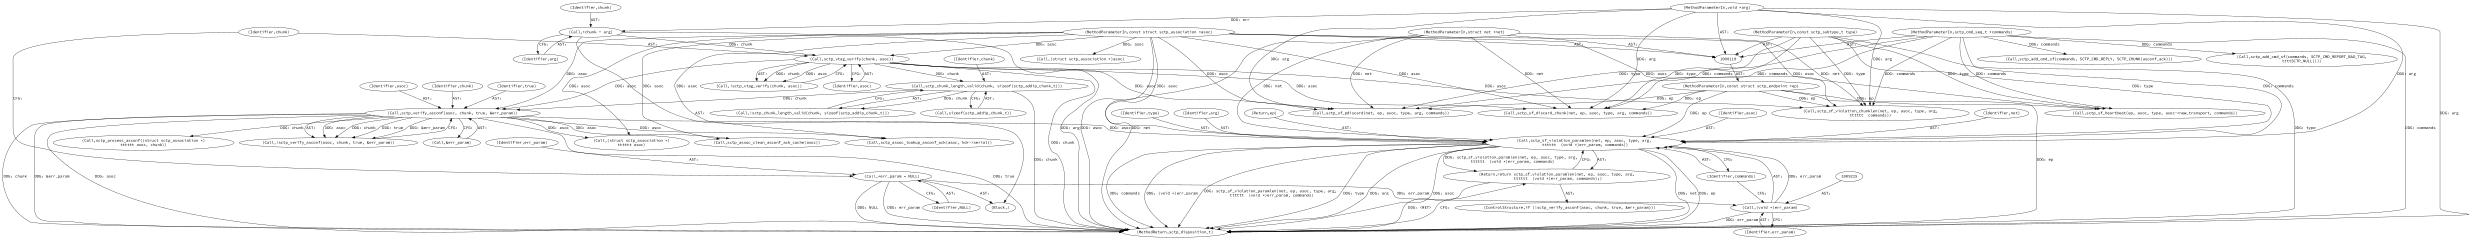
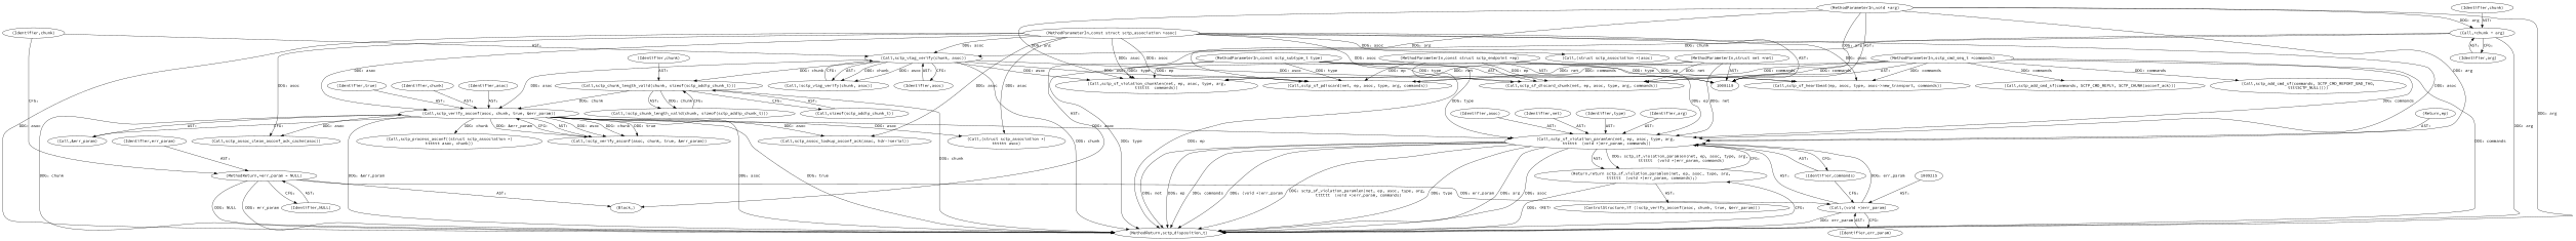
  digraph {
    fontname="Source Code Pro"
    node [fontname="Source Code Pro"]
    edge [fontname="Source Code Pro"]
    n1 [label="(Call,sctp_sf_violation_paramlen(net, ep, asoc, type, arg,\n \t\t\t\t\t\t  (void *)err_param, commands))"]
    n2 [label="(Return,return sctp_sf_violation_paramlen(net, ep, asoc, type, arg,\n \t\t\t\t\t\t  (void *)err_param, commands);)"]
    n3 [label="(MethodReturn,sctp_disposition_t)"]
    n4 [label="(Identifier,commands)"]
    n5 [label="(ControlStructure,if (!sctp_verify_asconf(asoc, chunk, true, &err_param)))"]
    n6 [label="(Call,(void *)err_param)"]
    n7 [label="(MethodParameterIn,struct net *net)"]
    n8 [label="(Call,sctp_sf_pdiscard(net, ep, asoc, type, arg, commands))"]
    n9 [label="(Call,sctp_sf_discard_chunk(net, ep, asoc, type, arg, commands))"]
    n10 [label="(Call,sctp_sf_violation_chunklen(net, ep, asoc, type, arg,\n\t\t\t\t\t\t  commands))"]
    1000110
    n12 [label="(MethodParameterIn,const struct sctp_endpoint *ep)"]
    n13 [label="(Call,sctp_sf_heartbeat(ep, asoc, type, asoc->new_transport, commands))"]
    n14 [label="(Call,sctp_verify_asconf(asoc, chunk, true, &err_param))"]
    n15 [label="(Call,sctp_process_asconf((struct sctp_association *)\n\t\t\t\t\t\t asoc, chunk))"]
    n16 [label="(Call,!sctp_verify_asconf(asoc, chunk, true, &err_param))"]
    n17 [label="(Call,&err_param)"]
    n18 [label="(Call,sctp_assoc_clean_asconf_ack_cache(asoc))"]
    n19 [label="(Call,sctp_assoc_lookup_asconf_ack(asoc, hdr->serial))"]
    n20 [label="(Call,(struct sctp_association *)\n\t\t\t\t\t\t asoc)"]
    n21 [label="(Call,sctp_vtag_verify(chunk, asoc))"]
    n22 [label="(Call,sctp_chunk_length_valid(chunk, sizeof(sctp_addip_chunk_t)))"]
    n23 [label="(Identifier,asoc)"]
    n24 [label="(Call,!sctp_vtag_verify(chunk, asoc))"]
    n25 [label="(Call,!sctp_chunk_length_valid(chunk, sizeof(sctp_addip_chunk_t)))"]
    n26 [label="(Call,sizeof(sctp_addip_chunk_t))"]
    n27 [label="(Call,*chunk = arg)"]
    n28 [label="(Block,)"]
    n29 [label="(Identifier,arg)"]
    n30 [label="(MethodParameterIn,void *arg)"]
    n31 [label="(MethodParameterIn,const struct sctp_association *asoc)"]
    n32 [label="(Call,(struct sctp_association *)asoc)"]
    n33 [label="(MethodParameterIn,const sctp_subtype_t type)"]
    n34 [label="(Identifier,err_param)"]
-   n35 [label="(Call,*err_param = NULL)"]
+   n35 [label="(MethodReturn,*err_param = NULL)"]
    n36 [label="(Identifier,NULL)"]
    n37 [label="(MethodParameterIn,sctp_cmd_seq_t *commands)"]
    n38 [label="(Call,sctp_add_cmd_sf(commands, SCTP_CMD_REPLY, SCTP_CHUNK(asconf_ack)))"]
    n39 [label="(Call,sctp_add_cmd_sf(commands, SCTP_CMD_REPORT_BAD_TAG,\n\t\t\t\tSCTP_NULL()))"]
    n40 [label="(Identifier,asoc)"]
    n41 [label="(Identifier,asoc)"]
    n42 [label="(Identifier,err_param)"]
    n43 [label="(Identifier,net)"]
    n44 [label="(Identifier,true)"]
    n45 [label="(Identifier,type)"]
    n46 [label="(Identifier,chunk)"]
    n47 [label="(Identifier,chunk)"]
    n48 [label="(Identifier,chunk)"]
    n49 [label="(Identifier,arg)"]
    n50 [label="(Identifier,chunk)"]
    n51 [label="(Return,ep)"]
    n52 [label=1009215]
    n1 -> n2 [label="AST: "]
    n1 -> n2 [label="DDG: sctp_sf_violation_paramlen(net, ep, asoc, type, arg,\n \t\t\t\t\t\t  (void *)err_param, commands)"]
    n1 -> n3 [label="DDG: net"]
    n1 -> n3 [label="DDG: ep"]
    n1 -> n3 [label="DDG: commands"]
    n1 -> n3 [label="DDG: (void *)err_param"]
    n1 -> n3 [label="DDG: sctp_sf_violation_paramlen(net, ep, asoc, type, arg,\n \t\t\t\t\t\t  (void *)err_param, commands)"]
    n1 -> n3 [label="DDG: type"]
    n1 -> n3 [label="DDG: arg"]
    n1 -> n3 [label="DDG: asoc"]
    n1 -> n4 [label="CFG: "]
    n2 -> n1 [label="CFG: "]
    n2 -> n3 [label="DDG: <RET>"]
    n2 -> n5 [label="AST: "]
    n3 -> n2 [label="CFG: "]
    n4 -> n1 [label="AST: "]
    n4 -> n6 [label="CFG: "]
    n6 -> n1 [label="AST: "]
    n6 -> n1 [label="DDG: err_param"]
    n6 -> n3 [label="DDG: err_param"]
    n6 -> n34 [label="CFG: "]
    n7 -> n1 [label="DDG: net"]
-   n7 -> n3 [label="DDG: net"]
    n7 -> n8 [label="DDG: net"]
    n7 -> n9 [label="DDG: net"]
    n7 -> n10 [label="DDG: net"]
    n7 -> 1000110 [label="AST: "]
    n12 -> n1 [label="DDG: ep"]
    n12 -> n3 [label="DDG: ep"]
    n12 -> n8 [label="DDG: ep"]
    n12 -> n9 [label="DDG: ep"]
    n12 -> n10 [label="DDG: ep"]
-   1000110 -> n12 [label="AST: "]
+   n12 -> 1000110 [label="AST: "]
    n12 -> n13 [label="DDG: ep"]
    n14 -> n1 [label="DDG: asoc"]
    n14 -> n3 [label="DDG: chunk"]
    n14 -> n3 [label="DDG: &err_param"]
    n14 -> n3 [label="DDG: asoc"]
    n14 -> n3 [label="DDG: true"]
    n14 -> n15 [label="DDG: chunk"]
    n14 -> n16 [label="AST: "]
    n14 -> n16 [label="DDG: asoc"]
    n14 -> n16 [label="DDG: chunk"]
    n14 -> n16 [label="DDG: true"]
    n14 -> n16 [label="DDG: &err_param"]
    n14 -> n17 [label="CFG: "]
    n14 -> n18 [label="DDG: asoc"]
    n14 -> n19 [label="DDG: asoc"]
    n14 -> n20 [label="DDG: asoc"]
    n16 -> n14 [label="CFG: "]
    n17 -> n14 [label="AST: "]
    n21 -> n3 [label="DDG: chunk"]
    n21 -> n8 [label="DDG: asoc"]
    n21 -> n9 [label="DDG: asoc"]
    n21 -> n10 [label="DDG: asoc"]
    n21 -> n14 [label="DDG: asoc"]
    n21 -> n22 [label="DDG: chunk"]
    n21 -> n23 [label="CFG: "]
    n21 -> n24 [label="AST: "]
    n21 -> n24 [label="DDG: chunk"]
    n21 -> n24 [label="DDG: asoc"]
    n22 -> n3 [label="DDG: chunk"]
    n22 -> n14 [label="DDG: chunk"]
    n22 -> n25 [label="AST: "]
    n22 -> n25 [label="DDG: chunk"]
    n22 -> n26 [label="CFG: "]
    n23 -> n21 [label="AST: "]
    n24 -> n21 [label="CFG: "]
    n25 -> n22 [label="CFG: "]
    n26 -> n22 [label="AST: "]
    n27 -> n3 [label="DDG: arg"]
    n27 -> n21 [label="DDG: chunk"]
    n27 -> n28 [label="AST: "]
    n27 -> n29 [label="CFG: "]
    n29 -> n27 [label="AST: "]
    n30 -> n1 [label="DDG: arg"]
    n30 -> n3 [label="DDG: arg"]
    n30 -> n8 [label="DDG: arg"]
    n30 -> n9 [label="DDG: arg"]
    n30 -> n10 [label="DDG: arg"]
    n30 -> 1000110 [label="AST: "]
-   n30 -> n27 [label="DDG: err"]
+   n30 -> n27 [label="DDG: arg"]
    n31 -> n1 [label="DDG: asoc"]
    n31 -> n3 [label="DDG: asoc"]
    n31 -> n8 [label="DDG: asoc"]
    n31 -> n9 [label="DDG: asoc"]
    n31 -> n10 [label="DDG: asoc"]
    n31 -> 1000110 [label="AST: "]
    n31 -> n13 [label="DDG: asoc"]
    n31 -> n14 [label="DDG: asoc"]
    n31 -> n18 [label="DDG: asoc"]
    n31 -> n19 [label="DDG: asoc"]
    n31 -> n20 [label="DDG: asoc"]
    n31 -> n21 [label="DDG: asoc"]
    n31 -> n32 [label="DDG: asoc"]
    n33 -> n1 [label="DDG: type"]
    n33 -> n3 [label="DDG: type"]
    n33 -> n8 [label="DDG: type"]
    n33 -> n9 [label="DDG: type"]
    n33 -> n10 [label="DDG: type"]
    n33 -> 1000110 [label="AST: "]
    n33 -> n13 [label="DDG: type"]
    n34 -> n6 [label="AST: "]
    n35 -> n3 [label="DDG: NULL"]
    n35 -> n3 [label="DDG: err_param"]
    n35 -> n6 [label="DDG: err_param"]
    n35 -> n28 [label="AST: "]
    n35 -> n36 [label="CFG: "]
    n36 -> n35 [label="AST: "]
    n37 -> n1 [label="DDG: commands"]
    n37 -> n3 [label="DDG: commands"]
    n37 -> n8 [label="DDG: commands"]
    n37 -> n9 [label="DDG: commands"]
    n37 -> n10 [label="DDG: commands"]
    n37 -> 1000110 [label="AST: "]
    n37 -> n13 [label="DDG: commands"]
    n37 -> n38 [label="DDG: commands"]
    n37 -> n39 [label="DDG: commands"]
    n40 -> n1 [label="AST: "]
    n41 -> n14 [label="AST: "]
    n42 -> n35 [label="AST: "]
    n43 -> n1 [label="AST: "]
    n44 -> n14 [label="AST: "]
    n45 -> n1 [label="AST: "]
    n46 -> n21 [label="AST: "]
    n46 -> n35 [label="CFG: "]
    n47 -> n22 [label="AST: "]
    n48 -> n14 [label="AST: "]
    n49 -> n1 [label="AST: "]
    n50 -> n27 [label="AST: "]
    n51 -> n1 [label="AST: "]
    n52 -> n6 [label="AST: "]
  }
